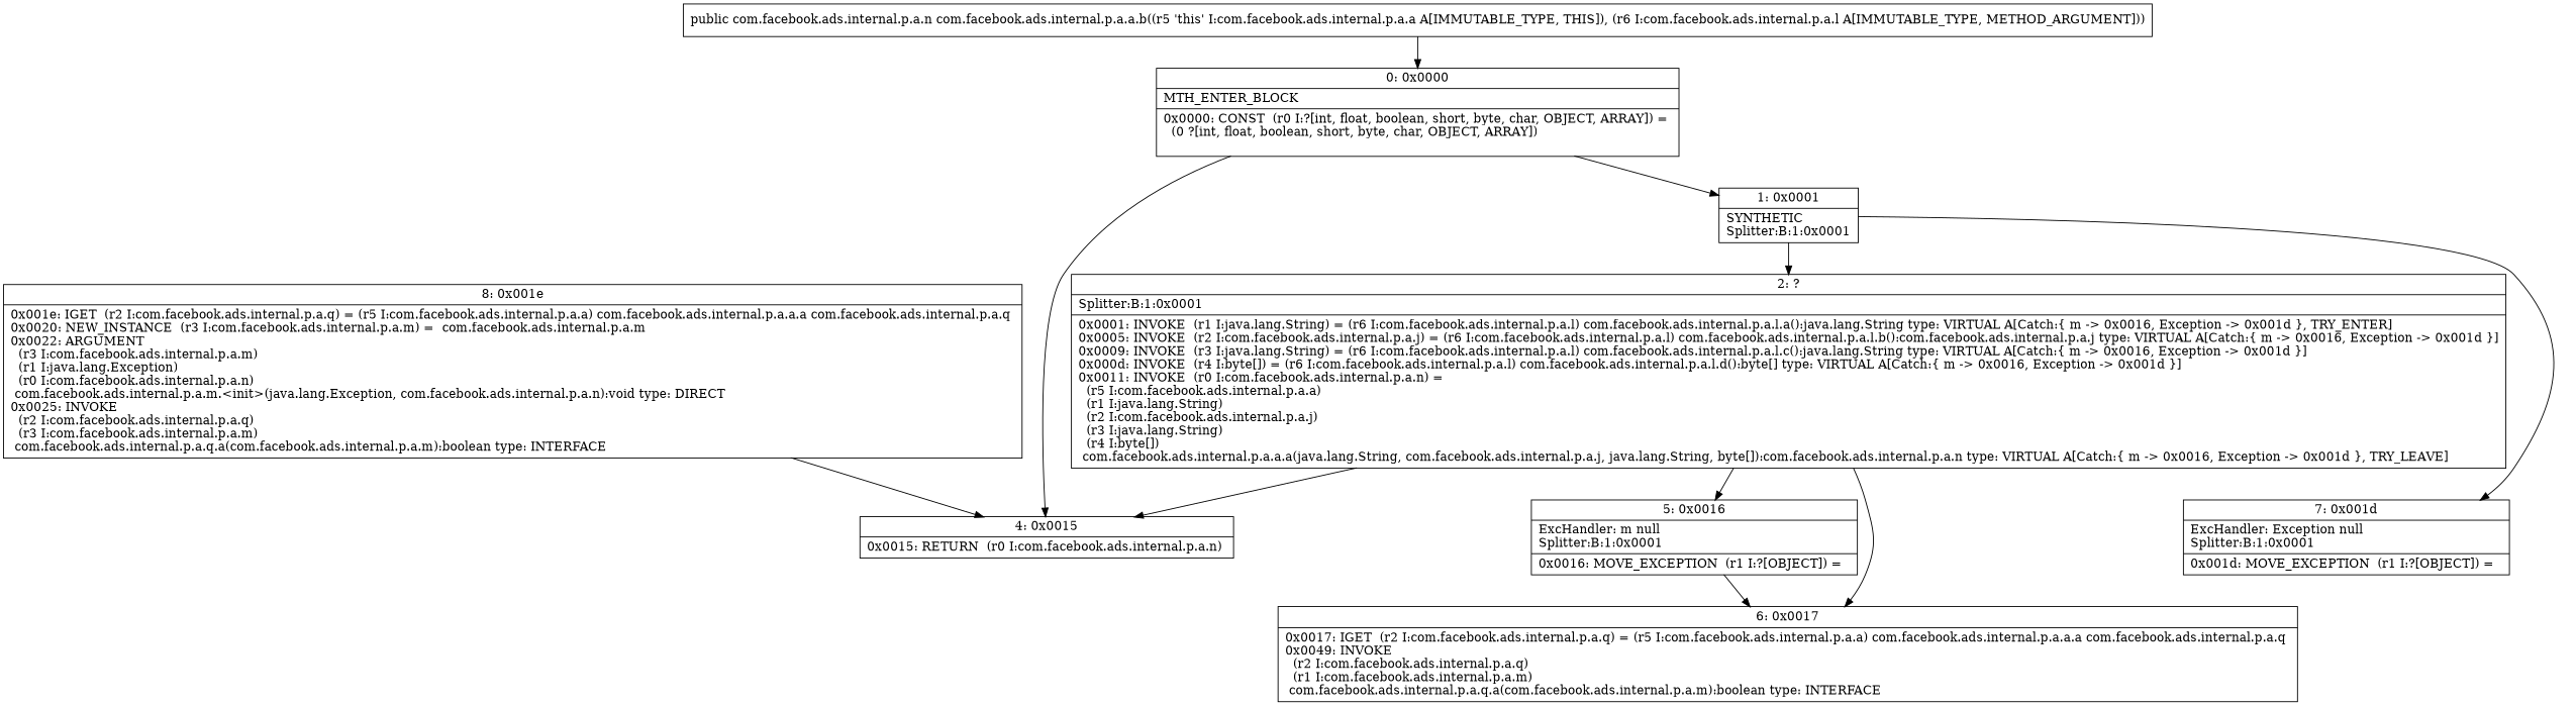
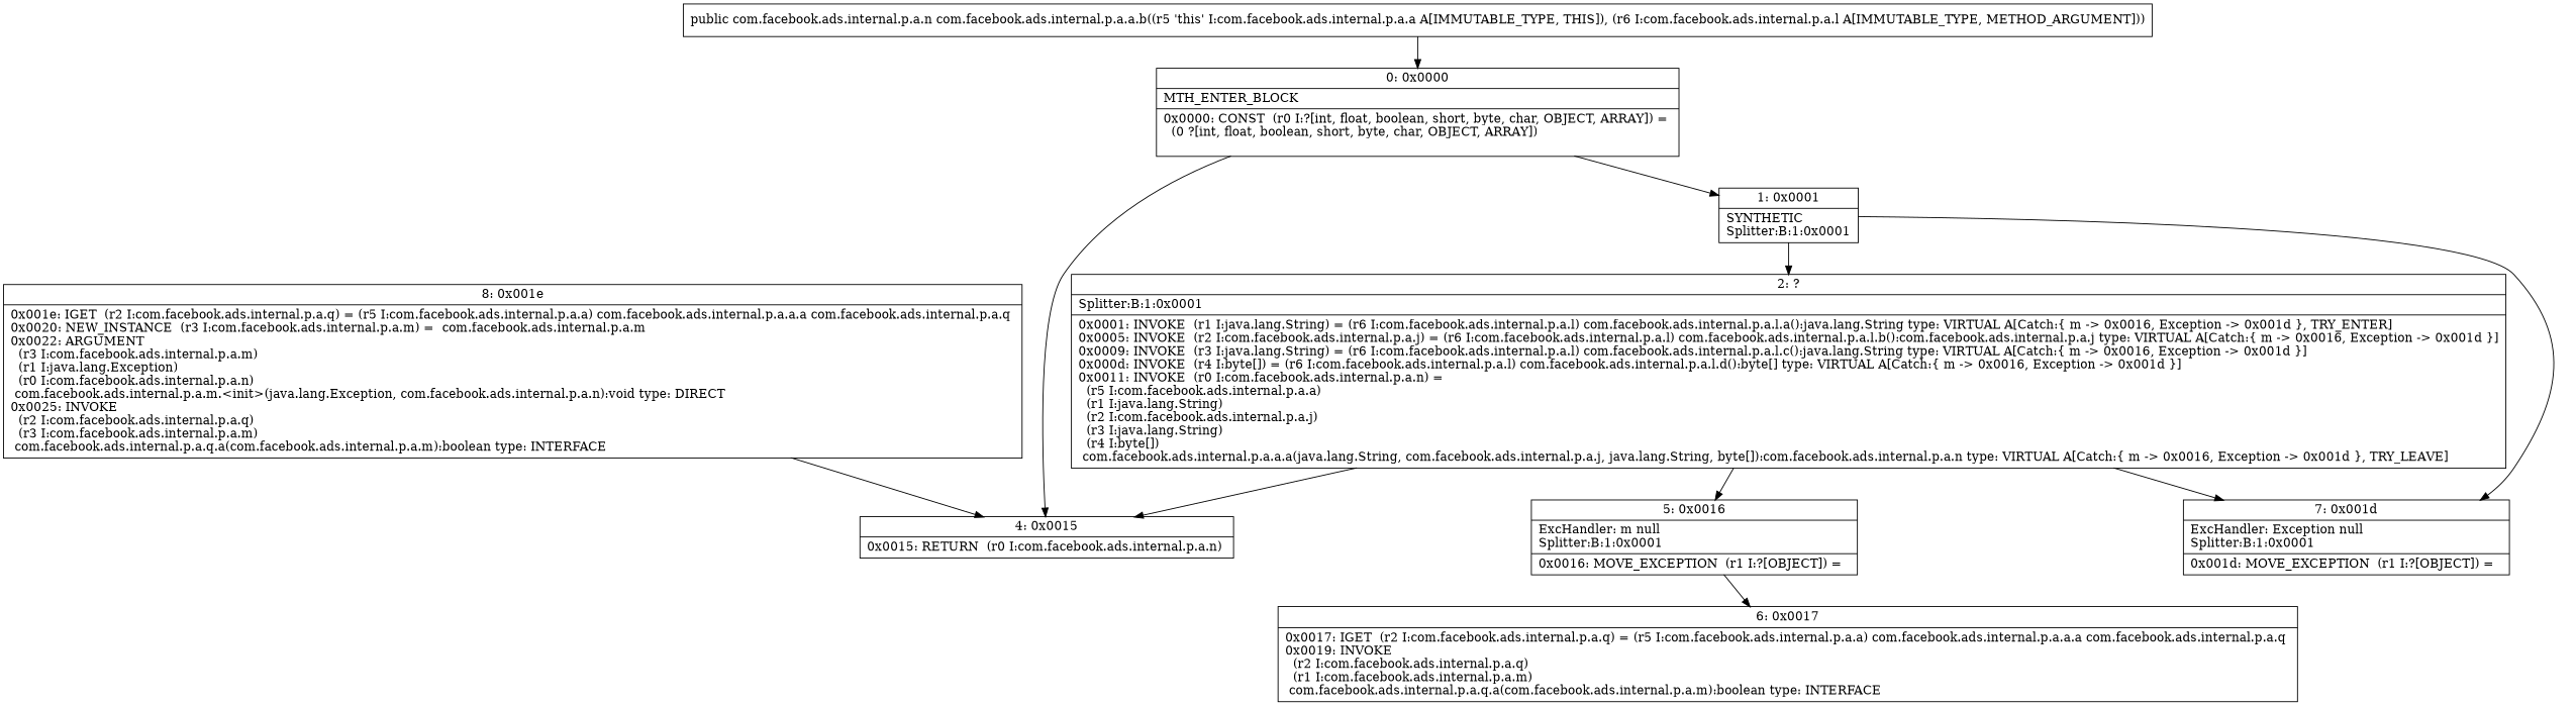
  digraph {
    node [shape=record]
    n1 [label="{0\:\ 0x0000|MTH_ENTER_BLOCK\l|0x0000: CONST  (r0 I:?[int, float, boolean, short, byte, char, OBJECT, ARRAY]) = \l  (0 ?[int, float, boolean, short, byte, char, OBJECT, ARRAY])\l \l}"]
    n2 [label="{1\:\ 0x0001|SYNTHETIC\lSplitter:B:1:0x0001\l}"]
    n3 [label="{4\:\ 0x0015|0x0015: RETURN  (r0 I:com.facebook.ads.internal.p.a.n) \l}"]
    n4 [label="{2\:\ ?|Splitter:B:1:0x0001\l|0x0001: INVOKE  (r1 I:java.lang.String) = (r6 I:com.facebook.ads.internal.p.a.l) com.facebook.ads.internal.p.a.l.a():java.lang.String type: VIRTUAL A[Catch:\{ m \-\> 0x0016, Exception \-\> 0x001d \}, TRY_ENTER]\l0x0005: INVOKE  (r2 I:com.facebook.ads.internal.p.a.j) = (r6 I:com.facebook.ads.internal.p.a.l) com.facebook.ads.internal.p.a.l.b():com.facebook.ads.internal.p.a.j type: VIRTUAL A[Catch:\{ m \-\> 0x0016, Exception \-\> 0x001d \}]\l0x0009: INVOKE  (r3 I:java.lang.String) = (r6 I:com.facebook.ads.internal.p.a.l) com.facebook.ads.internal.p.a.l.c():java.lang.String type: VIRTUAL A[Catch:\{ m \-\> 0x0016, Exception \-\> 0x001d \}]\l0x000d: INVOKE  (r4 I:byte[]) = (r6 I:com.facebook.ads.internal.p.a.l) com.facebook.ads.internal.p.a.l.d():byte[] type: VIRTUAL A[Catch:\{ m \-\> 0x0016, Exception \-\> 0x001d \}]\l0x0011: INVOKE  (r0 I:com.facebook.ads.internal.p.a.n) = \l  (r5 I:com.facebook.ads.internal.p.a.a)\l  (r1 I:java.lang.String)\l  (r2 I:com.facebook.ads.internal.p.a.j)\l  (r3 I:java.lang.String)\l  (r4 I:byte[])\l com.facebook.ads.internal.p.a.a.a(java.lang.String, com.facebook.ads.internal.p.a.j, java.lang.String, byte[]):com.facebook.ads.internal.p.a.n type: VIRTUAL A[Catch:\{ m \-\> 0x0016, Exception \-\> 0x001d \}, TRY_LEAVE]\l}"]
    n5 [label="{7\:\ 0x001d|ExcHandler: Exception null\lSplitter:B:1:0x0001\l|0x001d: MOVE_EXCEPTION  (r1 I:?[OBJECT]) =  \l}"]
    n6 [label="{5\:\ 0x0016|ExcHandler: m null\lSplitter:B:1:0x0001\l|0x0016: MOVE_EXCEPTION  (r1 I:?[OBJECT]) =  \l}"]
-   n7 [label="{6\:\ 0x0017|0x0017: IGET  (r2 I:com.facebook.ads.internal.p.a.q) = (r5 I:com.facebook.ads.internal.p.a.a) com.facebook.ads.internal.p.a.a.a com.facebook.ads.internal.p.a.q \l0x0049: INVOKE  \l  (r2 I:com.facebook.ads.internal.p.a.q)\l  (r1 I:com.facebook.ads.internal.p.a.m)\l com.facebook.ads.internal.p.a.q.a(com.facebook.ads.internal.p.a.m):boolean type: INTERFACE \l}"]
+   n7 [label="{6\:\ 0x0017|0x0017: IGET  (r2 I:com.facebook.ads.internal.p.a.q) = (r5 I:com.facebook.ads.internal.p.a.a) com.facebook.ads.internal.p.a.a.a com.facebook.ads.internal.p.a.q \l0x0019: INVOKE  \l  (r2 I:com.facebook.ads.internal.p.a.q)\l  (r1 I:com.facebook.ads.internal.p.a.m)\l com.facebook.ads.internal.p.a.q.a(com.facebook.ads.internal.p.a.m):boolean type: INTERFACE \l}"]
    n8 [label="{8\:\ 0x001e|0x001e: IGET  (r2 I:com.facebook.ads.internal.p.a.q) = (r5 I:com.facebook.ads.internal.p.a.a) com.facebook.ads.internal.p.a.a.a com.facebook.ads.internal.p.a.q \l0x0020: NEW_INSTANCE  (r3 I:com.facebook.ads.internal.p.a.m) =  com.facebook.ads.internal.p.a.m \l0x0022: ARGUMENT  \l  (r3 I:com.facebook.ads.internal.p.a.m)\l  (r1 I:java.lang.Exception)\l  (r0 I:com.facebook.ads.internal.p.a.n)\l com.facebook.ads.internal.p.a.m.\<init\>(java.lang.Exception, com.facebook.ads.internal.p.a.n):void type: DIRECT \l0x0025: INVOKE  \l  (r2 I:com.facebook.ads.internal.p.a.q)\l  (r3 I:com.facebook.ads.internal.p.a.m)\l com.facebook.ads.internal.p.a.q.a(com.facebook.ads.internal.p.a.m):boolean type: INTERFACE \l}"]
    n9 [label="{public com.facebook.ads.internal.p.a.n com.facebook.ads.internal.p.a.a.b((r5 'this' I:com.facebook.ads.internal.p.a.a A[IMMUTABLE_TYPE, THIS]), (r6 I:com.facebook.ads.internal.p.a.l A[IMMUTABLE_TYPE, METHOD_ARGUMENT])) }"]
    n1 -> n2
    n1 -> n3
    n2 -> n4
    n2 -> n5
    n4 -> n3
-   n4 -> n7
+   n4 -> n5
    n4 -> n6
    n6 -> n7
    n8 -> n3
    n9 -> n1
  }
